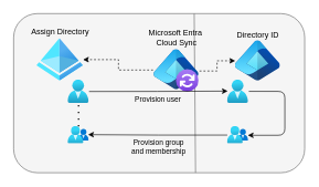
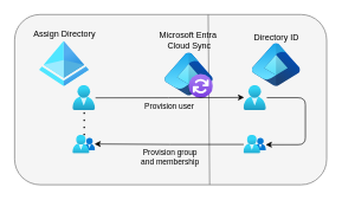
  <mxCell id="0" />
  <mxCell id="1" parent="0" />
  <mxCell id="2" value="" style="rounded=1;whiteSpace=wrap;html=1;fillColor=#F5F5F5;strokeColor=#666666;fontColor=#000000;" parent="1" vertex="1"><mxGeometry x="20" y="20" width="440" height="240" as="geometry" /></mxCell>
  <mxCell id="3" value="" style="endArrow=none;html=1;rounded=0;fillColor=#f5f5f5;strokeColor=#666666;fontColor=#000000;" parent="1" edge="1"><mxGeometry width="50" height="50" relative="1" as="geometry"><mxPoint x="293" y="20" as="sourcePoint" /><mxPoint x="295" y="260" as="targetPoint" /></mxGeometry></mxCell>
  <mxCell id="4" value="Assign Directory" style="image;aspect=fixed;html=1;points=[];align=center;fontSize=12;image=img/lib/azure2/identity/Azure_Active_Directory.svg;labelPosition=center;verticalLabelPosition=top;verticalAlign=bottom;labelBackgroundColor=none;fontColor=#000000;" parent="1" vertex="1"><mxGeometry x="55" y="57.44" width="70" height="64" as="geometry" /></mxCell>
  <mxCell id="5" value="Microsoft Entra&amp;nbsp;&lt;div&gt;Cloud Sync&lt;/div&gt;" style="image;aspect=fixed;html=1;points=[];align=center;fontSize=12;image=img/lib/azure2/identity/Entra_Connect.svg;labelPosition=center;verticalLabelPosition=top;verticalAlign=bottom;labelBackgroundColor=none;fontColor=#000000;" parent="1" vertex="1"><mxGeometry x="232" y="74.1" width="68" height="64.24" as="geometry" /></mxCell>
  <mxCell id="6" value="Directory ID" style="image;aspect=fixed;html=1;points=[];align=center;fontSize=12;image=img/lib/azure2/other/Entra_Identity.svg;labelPosition=center;verticalLabelPosition=top;verticalAlign=bottom;labelBackgroundColor=none;fontColor=#000000;" parent="1" vertex="1"><mxGeometry x="355" y="61" width="68" height="60.44" as="geometry" /></mxCell>
  <mxCell id="7" value="" style="image;aspect=fixed;html=1;points=[];align=center;fontSize=12;image=img/lib/azure2/identity/Groups.svg;fontColor=#000000;" parent="1" vertex="1"><mxGeometry x="343" y="190" width="32" height="26.35" as="geometry" /></mxCell>
  <mxCell id="8" value="" style="image;aspect=fixed;html=1;points=[];align=center;fontSize=12;image=img/lib/azure2/identity/Groups.svg;imageBackground=none;fontColor=#000000;" parent="1" vertex="1"><mxGeometry x="102" y="190" width="32" height="26.35" as="geometry" /></mxCell>
- <mxCell id="9" style="edgeStyle=orthogonalEdgeStyle;rounded=0;orthogonalLoop=1;jettySize=auto;html=1;entryX=0.973;entryY=0.506;entryDx=0;entryDy=0;entryPerimeter=0;startArrow=classic;startFill=1;endArrow=none;dashed=1;fontColor=#000000;strokeColor=#000000;" parent="1" source="6" target="5" edge="1"><mxGeometry relative="1" as="geometry" /></mxCell>
- <mxCell id="10" style="edgeStyle=orthogonalEdgeStyle;rounded=0;orthogonalLoop=1;jettySize=auto;html=1;exitX=-0.018;exitY=0.483;exitDx=0;exitDy=0;exitPerimeter=0;dashed=1;fontColor=#000000;strokeColor=#000000;" parent="1" source="5" target="4" edge="1"><mxGeometry relative="1" as="geometry"><mxPoint x="295" y="708" as="targetPoint" /></mxGeometry></mxCell>
  <mxCell id="11" value="Provision group&lt;div&gt;and membership&lt;/div&gt;" style="edgeStyle=orthogonalEdgeStyle;rounded=0;orthogonalLoop=1;jettySize=auto;html=1;entryX=0.957;entryY=0.475;entryDx=0;entryDy=0;entryPerimeter=0;labelPosition=center;verticalLabelPosition=bottom;align=center;verticalAlign=top;labelBackgroundColor=none;fontColor=#000000;strokeColor=#000000;" parent="1" source="7" target="8" edge="1"><mxGeometry x="-0.002" relative="1" as="geometry"><mxPoint as="offset" /></mxGeometry></mxCell>
  <mxCell id="12" value="" style="image;aspect=fixed;html=1;points=[];align=center;fontSize=12;image=img/lib/azure2/identity/Users.svg;fontColor=#000000;" parent="1" vertex="1"><mxGeometry x="102" y="120" width="32" height="35.02" as="geometry" /></mxCell>
  <mxCell id="13" value="" style="image;aspect=fixed;html=1;points=[];align=center;fontSize=12;image=img/lib/azure2/identity/Users.svg;fontColor=#000000;" parent="1" vertex="1"><mxGeometry x="343" y="120.02" width="32" height="35" as="geometry" /></mxCell>
  <mxCell id="14" value="Provision user" style="edgeStyle=orthogonalEdgeStyle;rounded=0;orthogonalLoop=1;jettySize=auto;html=1;entryX=0.019;entryY=0.483;entryDx=0;entryDy=0;entryPerimeter=0;curved=1;labelPosition=center;verticalLabelPosition=bottom;align=center;verticalAlign=top;labelBackgroundColor=none;fontColor=#000000;strokeColor=#000000;" parent="1" source="12" target="13" edge="1"><mxGeometry relative="1" as="geometry"><mxPoint as="offset" /></mxGeometry></mxCell>
  <mxCell id="15" value="" style="endArrow=none;dashed=1;html=1;dashPattern=1 4;strokeWidth=2;rounded=0;entryX=0.505;entryY=0.959;entryDx=0;entryDy=0;entryPerimeter=0;exitX=0.505;exitY=0.006;exitDx=0;exitDy=0;exitPerimeter=0;fontColor=#000000;labelBackgroundColor=none;strokeColor=#000000;" parent="1" source="8" target="12" edge="1"><mxGeometry width="50" height="50" relative="1" as="geometry"><mxPoint x="190" y="260" as="sourcePoint" /><mxPoint x="240" y="210" as="targetPoint" /></mxGeometry></mxCell>
  <mxCell id="16" style="edgeStyle=orthogonalEdgeStyle;rounded=1;orthogonalLoop=1;jettySize=auto;html=1;entryX=0.971;entryY=0.513;entryDx=0;entryDy=0;entryPerimeter=0;curved=0;exitX=1.018;exitY=0.493;exitDx=0;exitDy=0;exitPerimeter=0;fontColor=#000000;strokeColor=#000000;" parent="1" source="13" target="7" edge="1"><mxGeometry relative="1" as="geometry"><Array as="points"><mxPoint x="430" y="137" /><mxPoint x="430" y="204" /></Array></mxGeometry></mxCell>
